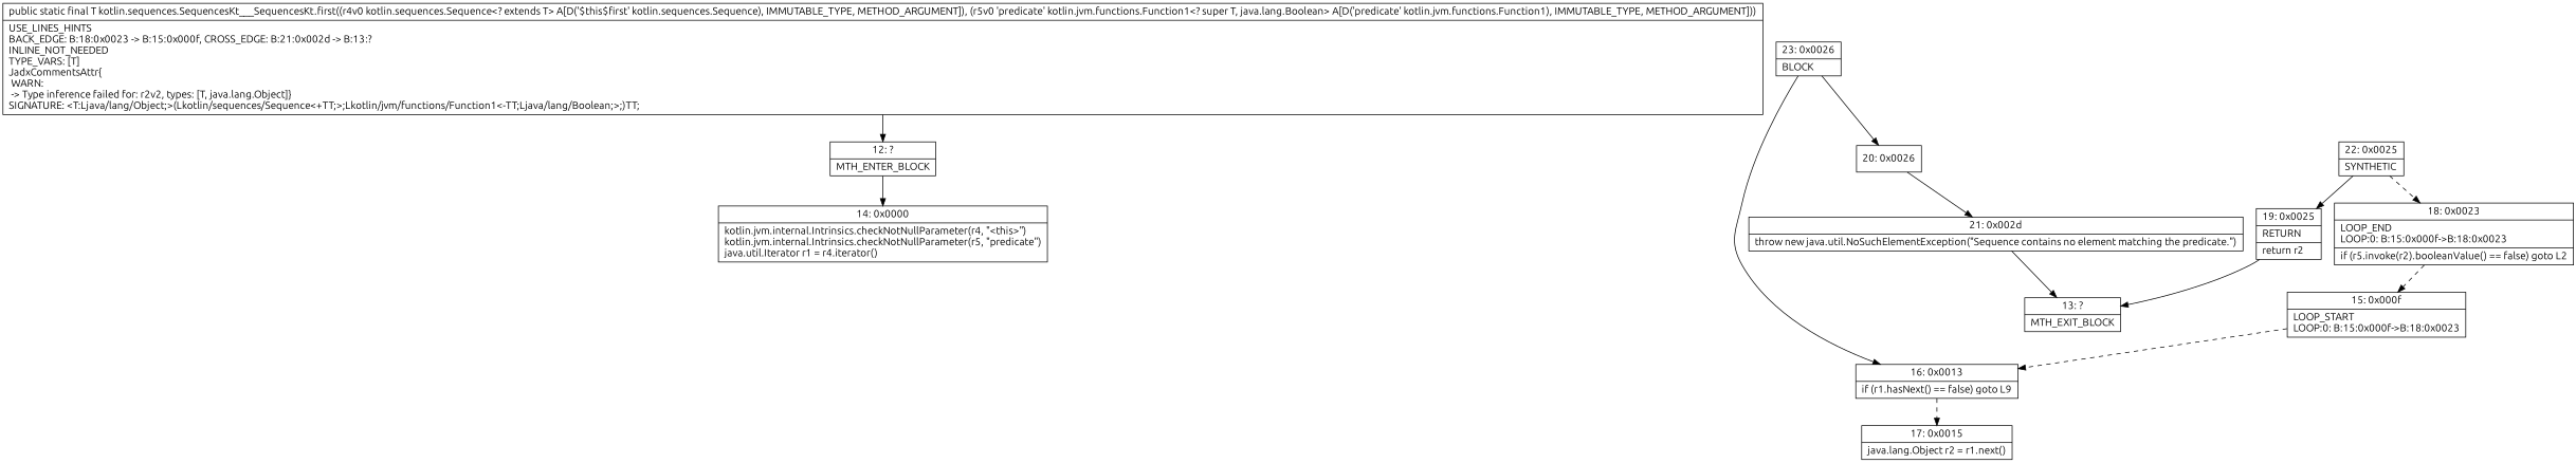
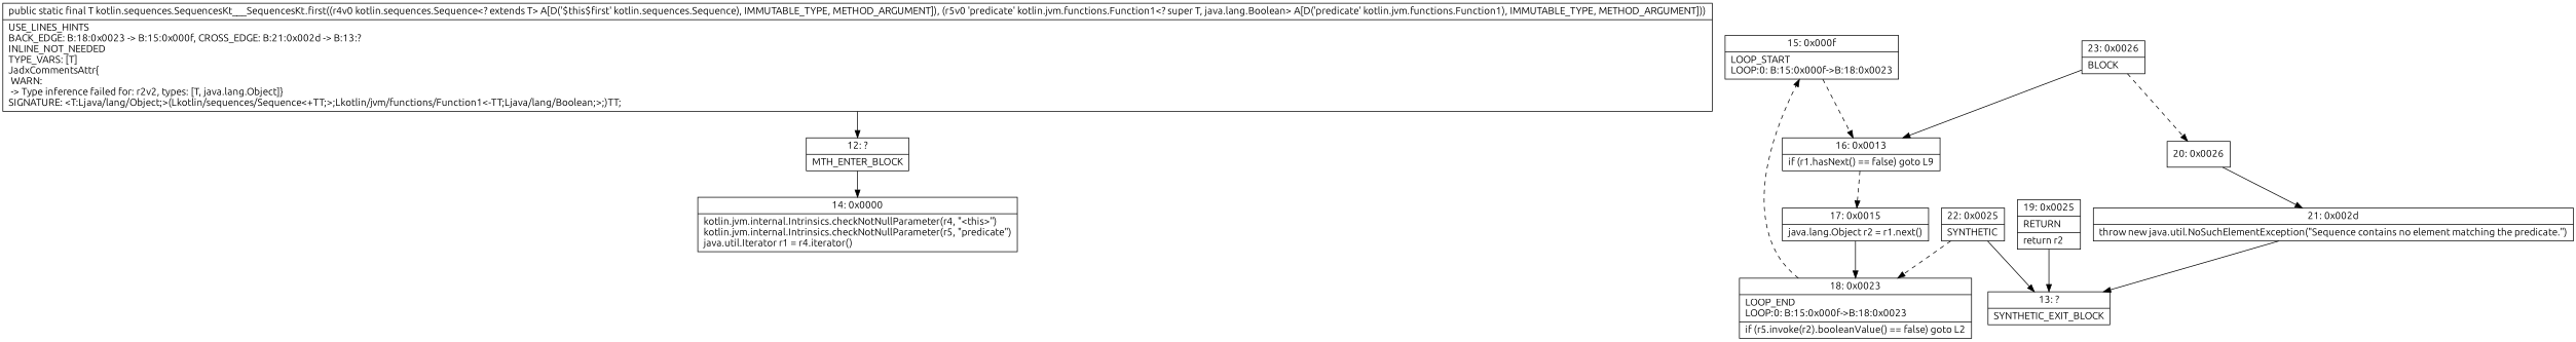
  digraph {
    fontname=Ubuntu
    node [fontname=Ubuntu shape=record]
    edge [fontname=Ubuntu]
    n1 [label="{12\:\ ?|MTH_ENTER_BLOCK\l}"]
    n2 [label="{14\:\ 0x0000|kotlin.jvm.internal.Intrinsics.checkNotNullParameter(r4, \"\<this\>\")\lkotlin.jvm.internal.Intrinsics.checkNotNullParameter(r5, \"predicate\")\ljava.util.Iterator r1 = r4.iterator()\l}"]
    n3 [label="{15\:\ 0x000f|LOOP_START\lLOOP:0: B:15:0x000f\-\>B:18:0x0023\l}"]
    n4 [label="{16\:\ 0x0013|if (r1.hasNext() == false) goto L9\l}"]
    n5 [label="{17\:\ 0x0015|java.lang.Object r2 = r1.next()\l}"]
    n6 [label="{18\:\ 0x0023|LOOP_END\lLOOP:0: B:15:0x000f\-\>B:18:0x0023\l|if (r5.invoke(r2).booleanValue() == false) goto L2\l}"]
    n7 [label="{23\:\ 0x0026|BLOCK\l}"]
    n8 [label="{20\:\ 0x0026}"]
    n9 [label="{22\:\ 0x0025|SYNTHETIC\l}"]
    n10 [label="{19\:\ 0x0025|RETURN\l|return r2\l}"]
-   n11 [label="{13\:\ ?|MTH_EXIT_BLOCK\l}"]
+   n11 [label="{13\:\ ?|SYNTHETIC_EXIT_BLOCK\l}"]
    n12 [label="{21\:\ 0x002d|throw new java.util.NoSuchElementException(\"Sequence contains no element matching the predicate.\")\l}"]
    n13 [label="{public static final T kotlin.sequences.SequencesKt___SequencesKt.first((r4v0 kotlin.sequences.Sequence\<? extends T\> A[D('$this$first' kotlin.sequences.Sequence), IMMUTABLE_TYPE, METHOD_ARGUMENT]), (r5v0 'predicate' kotlin.jvm.functions.Function1\<? super T, java.lang.Boolean\> A[D('predicate' kotlin.jvm.functions.Function1), IMMUTABLE_TYPE, METHOD_ARGUMENT]))  | USE_LINES_HINTS\lBACK_EDGE: B:18:0x0023 \-\> B:15:0x000f, CROSS_EDGE: B:21:0x002d \-\> B:13:?\lINLINE_NOT_NEEDED\lTYPE_VARS: [T]\lJadxCommentsAttr\{\l WARN: \l \-\> Type inference failed for: r2v2, types: [T, java.lang.Object]\}\lSIGNATURE: \<T:Ljava\/lang\/Object;\>(Lkotlin\/sequences\/Sequence\<+TT;\>;Lkotlin\/jvm\/functions\/Function1\<\-TT;Ljava\/lang\/Boolean;\>;)TT;\l}"]
    n1 -> n2
    n3 -> n4 [style=dashed]
    n4 -> n5 [style=dashed]
+   n5 -> n6
    n6 -> n3 [style=dashed]
    n7 -> n4
-   n7 -> n8
+   n7 -> n8 [style=dashed]
    n8 -> n12
    n9 -> n6 [style=dashed]
-   n9 -> n10
+   n9 -> n11
    n10 -> n11
    n12 -> n11
    n13 -> n1
  }
